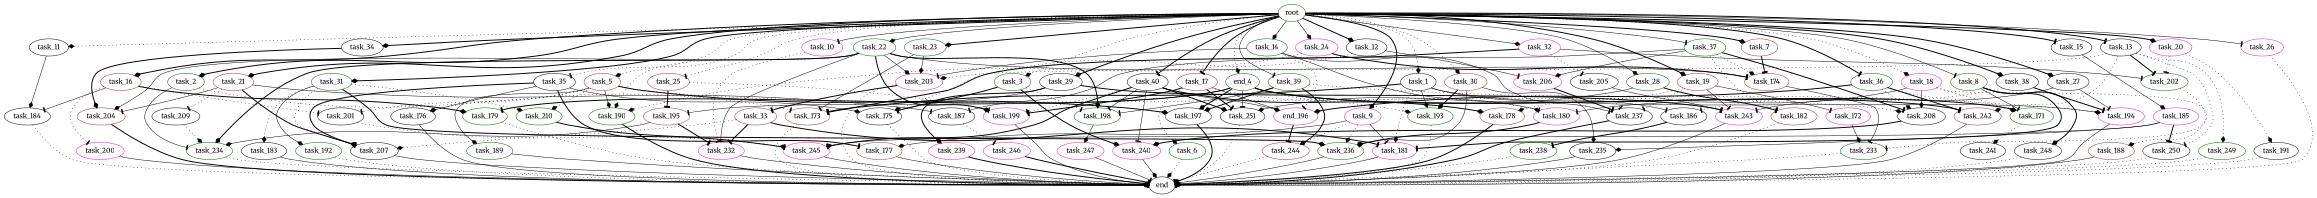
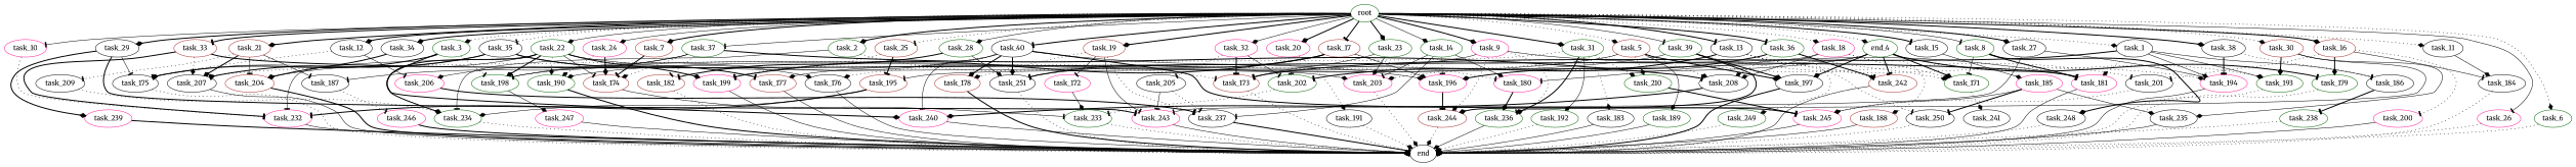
  digraph {
    fontname=Merriweather
    node [color=black fontname=Merriweather]
    edge [arrowhead=diamond fontname=Merriweather style=solid]
    root [color=darkgreen]
    task_11
    task_2 [color=darkgreen]
    task_34
    task_21 [color=brown]
    task_23 [color=darkgreen]
    task_35
    task_33 [color=brown]
    task_14 [color=darkgreen]
    task_3 [color=darkgreen]
    task_28 [color=darkgreen]
    task_22 [color=darkgreen]
    task_5 [color=brown]
    task_9 [color=deeppink]
    task_27
    task_20 [color=deeppink]
    task_37 [color=darkgreen]
    task_40
    task_8 [color=darkgreen]
    task_24 [color=deeppink]
    task_31 [color=darkgreen]
    task_12
    task_32 [color=deeppink]
    task_30 [color=brown]
    task_10 [color=deeppink]
    task_29
    task_1
    n28 [color=darkgreen label=end_4]
    task_13
    task_36 [color=darkgreen]
    task_16 [color=brown]
    task_15
    task_39 [color=darkgreen]
    task_18 [color=deeppink]
    task_26 [color=deeppink]
    task_25 [color=brown]
    task_19 [color=brown]
    task_38
    task_17 [color=brown]
    task_6 [color=darkgreen]
    task_7 [color=brown]
    task_184
    task_234 [color=darkgreen]
    task_173 [color=brown]
    task_204 [color=brown]
    task_187
    task_209
    task_207
    task_203 [color=deeppink]
    task_176
    task_175
    task_177 [color=brown]
    task_232 [color=deeppink]
    task_181 [color=deeppink]
-   task_196 [color=deeppink label=end_196]
+   task_196 [color=deeppink]
    task_180 [color=deeppink]
    task_237
    task_198 [color=darkgreen]
    task_240 [color=deeppink]
    task_182 [color=brown]
    task_251
    task_199 [color=deeppink]
    task_174 [color=brown]
    task_190 [color=darkgreen]
    task_201
    task_189 [color=darkgreen]
    task_210 [color=darkgreen]
    task_208
    task_197
    task_236 [color=darkgreen]
    task_244 [color=brown]
    task_194 [color=deeppink]
    task_243 [color=deeppink]
    task_202 [color=darkgreen]
    task_191
    task_206 [color=deeppink]
    task_245 [color=deeppink]
    task_178 [color=brown]
    task_171 [color=darkgreen]
    task_248
    task_183
    task_192 [color=darkgreen]
    task_205
    task_235
    task_193 [color=darkgreen]
    task_239 [color=deeppink]
    task_186
    task_242 [color=brown]
    task_179 [color=darkgreen]
    task_195 [color=brown]
    task_250
    task_249 [color=darkgreen]
    task_200 [color=deeppink]
    task_185 [color=deeppink]
    task_188 [color=brown]
    end
    task_172 [color=deeppink]
    task_233 [color=darkgreen]
    task_246 [color=deeppink]
    task_247 [color=deeppink]
    task_241
    task_238 [color=darkgreen]
    root -> task_11 [style=dotted]
    root -> task_2 [style=bold]
    root -> task_34 [style=bold]
    root -> task_21 [style=bold]
    root -> task_23 [style=bold]
    root -> task_35 [arrowhead=tee style=dotted]
-   task_203 -> task_33 [arrowhead=tee style=bold]
+   root -> task_33 [arrowhead=tee style=bold]
    root -> task_14
    root -> task_3 [style=dotted]
    root -> task_28
    root -> task_22
    root -> task_5 [style=dotted]
    root -> task_9 [style=bold]
    root -> task_27 [style=bold]
    root -> task_20 [style=bold]
    root -> task_37 [arrowhead=tee]
    root -> task_40 [arrowhead=tee style=bold]
    root -> task_8 [arrowhead=tee]
    root -> task_24
    root -> task_31 [style=bold]
    root -> task_12 [style=bold]
    root -> task_32
    root -> task_30 [style=dotted]
    root -> task_10 [arrowhead=tee]
    root -> task_29 [style=bold]
    root -> task_1 [style=dotted]
    root -> n28 [style=dotted]
    root -> task_13 [arrowhead=tee style=bold]
    root -> task_36 [arrowhead=tee style=bold]
    root -> task_16 [style=bold]
    root -> task_15 [arrowhead=tee style=bold]
    root -> task_39 [arrowhead=tee]
    root -> task_18 [style=dotted]
    root -> task_26 [arrowhead=tee]
    root -> task_25 [arrowhead=tee style=dotted]
    root -> task_19 [style=bold]
    root -> task_38 [style=bold]
    root -> task_17 [arrowhead=tee style=bold]
-   task_17 -> task_6 [style=dotted]
+   root -> task_6 [style=dotted]
    root -> task_7 [style=bold]
    task_11 -> task_184
    task_2 -> task_234 [arrowhead=tee]
    task_2 -> task_173 [arrowhead=tee style=dotted]
    task_34 -> task_204 [style=bold]
    task_21 -> task_204 [arrowhead=tee]
    task_21 -> task_187 [arrowhead=tee]
    task_21 -> task_209 [arrowhead=tee style=dotted]
    task_21 -> task_207 [style=bold]
    task_23 -> task_173 [arrowhead=tee]
    task_23 -> task_203
    task_35 -> task_207 [arrowhead=tee style=bold]
    task_35 -> task_176
    task_35 -> task_175
    task_35 -> task_177 [arrowhead=tee style=bold]
    task_33 -> task_207 [style=dotted]
    task_33 -> task_232 [arrowhead=tee style=bold]
    task_33 -> task_181 [arrowhead=tee style=bold]
    task_14 -> task_203 [arrowhead=tee]
    task_14 -> task_196 [arrowhead=tee style=dotted]
    task_14 -> task_180
    task_14 -> task_237 [arrowhead=tee]
    task_3 -> task_175 [arrowhead=tee style=bold]
    task_3 -> task_198 [arrowhead=tee style=dotted]
    task_3 -> task_240 [style=bold]
    task_28 -> task_182 [arrowhead=tee style=bold]
    task_28 -> task_251
    task_22 -> task_234 [style=bold]
    task_22 -> task_204
    task_22 -> task_203
    task_22 -> task_232 [arrowhead=tee]
    task_22 -> task_198 [style=bold]
    task_22 -> task_199 [style=bold]
    task_22 -> task_174 [arrowhead=tee]
    task_22 -> task_190 [style=dotted]
    task_5 -> task_176 [style=dotted]
    task_5 -> task_190
    task_5 -> task_201 [arrowhead=tee style=dotted]
    task_5 -> task_189
    task_5 -> task_210 [style=dotted]
    task_5 -> task_208 [style=dotted]
    task_5 -> task_197 [style=bold]
    task_9 -> task_177
    task_9 -> task_181 [arrowhead=tee]
    task_9 -> task_236 [style=dotted]
    task_9 -> task_244 [style=dotted]
    task_27 -> task_194 [arrowhead=tee]
    task_27 -> task_243 [arrowhead=tee]
    task_20 -> task_202 [arrowhead=tee style=dotted]
    task_20 -> task_191 [style=dotted]
    task_37 -> task_187 [arrowhead=tee]
    task_37 -> task_182 [arrowhead=tee style=dotted]
    task_37 -> task_174 [style=dotted]
    task_37 -> task_208 [arrowhead=tee style=bold]
    task_37 -> task_206
    task_40 -> task_196
    task_40 -> task_198 [arrowhead=tee]
    task_40 -> task_240 [arrowhead=tee]
    task_40 -> task_251 [style=bold]
    task_40 -> task_199 [arrowhead=tee style=dotted]
    task_40 -> task_245 [arrowhead=tee style=bold]
    task_40 -> task_178 [style=bold]
    task_8 -> task_181 [arrowhead=tee style=bold]
    task_8 -> task_171 [arrowhead=tee]
    task_8 -> task_248 [style=bold]
-   task_24 -> task_174 [arrowhead=tee style=bold]
+   task_24 -> task_174 [style=bold]
    task_24 -> task_190 [style=dotted]
    task_31 -> task_207 [style=dotted]
    task_31 -> task_210 [style=dotted]
    task_31 -> task_236 [style=bold]
    task_31 -> task_183 [style=dotted]
    task_31 -> task_192
    task_12 -> task_175 [style=dotted]
    task_12 -> task_206 [arrowhead=tee]
    task_32 -> task_173 [arrowhead=tee style=bold]
    task_32 -> task_202 [arrowhead=tee]
    task_32 -> task_205 [arrowhead=tee style=dotted]
    task_30 -> task_236 [arrowhead=tee]
    task_30 -> task_235
    task_30 -> task_193 [style=bold]
    task_10 -> task_232 [arrowhead=tee style=dotted]
    task_29 -> task_175 [arrowhead=tee]
    task_29 -> task_243 [arrowhead=tee style=bold]
    task_29 -> task_239 [style=bold]
    task_1 -> task_173 [arrowhead=tee style=bold]
    task_1 -> task_181 [style=dotted]
    task_1 -> task_194
    task_1 -> task_193
    task_1 -> task_186 [arrowhead=tee]
    n28 -> task_251 [arrowhead=tee]
    n28 -> task_197 [style=bold]
    n28 -> task_171 [style=bold]
    n28 -> task_193 [style=dotted]
    n28 -> task_242 [arrowhead=tee style=bold]
    n28 -> task_179 [arrowhead=tee style=bold]
    n28 -> task_195 [arrowhead=tee]
    task_13 -> task_203 [style=dotted]
    task_13 -> task_202 [arrowhead=tee style=bold]
    task_13 -> task_242 [style=dotted]
    task_13 -> task_250 [arrowhead=tee style=dotted]
    task_13 -> task_249 [style=dotted]
    task_36 -> task_196 [style=bold]
    task_36 -> task_208 [style=dotted]
    task_36 -> task_171 [style=dotted]
    task_36 -> task_242 [arrowhead=tee style=bold]
    task_16 -> task_184 [arrowhead=tee]
    task_16 -> task_201 [arrowhead=tee style=dotted]
    task_16 -> task_179 [style=bold]
    task_16 -> task_200 [arrowhead=tee style=dotted]
    task_15 -> task_185
    task_39 -> task_198 [arrowhead=tee]
    task_39 -> task_197 [style=bold]
    task_39 -> task_244 [style=bold]
    task_39 -> task_194 [style=dotted]
    task_18 -> task_180 [arrowhead=tee]
    task_18 -> task_208
    task_18 -> task_171 [style=dotted]
    task_18 -> task_188 [style=dotted]
    task_26 -> end [arrowhead=tee style=dotted]
    task_25 -> task_199 [arrowhead=tee style=dotted]
    task_25 -> task_195 [arrowhead=tee style=bold]
    task_19 -> task_237 [arrowhead=tee style=dotted]
    task_19 -> task_243 [arrowhead=tee]
    task_19 -> task_178 [style=dotted]
    task_19 -> task_172 [arrowhead=tee]
    task_38 -> task_194 [arrowhead=tee style=bold]
    task_38 -> task_186 [arrowhead=tee style=dotted]
    task_17 -> task_196
    task_17 -> task_180 [arrowhead=tee style=dotted]
    task_17 -> task_251 [arrowhead=tee style=bold]
    task_17 -> task_199 [arrowhead=tee style=bold]
    task_6 -> end [style=dotted]
    task_7 -> task_174 [arrowhead=tee style=bold]
    task_184 -> end [arrowhead=tee style=dotted]
    task_234 -> end [arrowhead=tee style=dotted]
    task_173 -> end [arrowhead=tee style=dotted]
    task_204 -> end [style=bold]
    task_187 -> task_246 [arrowhead=tee style=dotted]
    task_209 -> task_234 [style=dotted]
    task_207 -> end
    task_203 -> end [style=dotted]
    task_176 -> end [arrowhead=tee]
    task_175 -> end [arrowhead=tee style=dotted]
    task_177 -> end
    task_232 -> end [arrowhead=tee]
    task_181 -> end [arrowhead=tee]
    task_196 -> task_244 [arrowhead=tee style=bold]
    task_180 -> task_236 [style=bold]
    task_237 -> end [arrowhead=tee style=bold]
    task_198 -> task_247
    task_240 -> end
    task_182 -> end [arrowhead=tee style=dotted]
    task_251 -> end [arrowhead=tee style=dotted]
    task_199 -> end
    task_174 -> task_233 [arrowhead=tee]
    task_190 -> end [style=bold]
    task_201 -> task_245 [style=dotted]
    task_189 -> end [arrowhead=tee]
    task_210 -> task_245 [arrowhead=tee style=bold]
    task_208 -> task_240 [style=bold]
    task_197 -> end [arrowhead=tee style=bold]
    task_236 -> end
    task_244 -> end [style=dotted]
    task_194 -> end
    task_243 -> end
    task_202 -> task_233 [arrowhead=tee style=dotted]
    task_191 -> end [style=dotted]
    task_206 -> task_237 [arrowhead=tee style=bold]
    task_245 -> end [arrowhead=tee]
    task_178 -> end [style=bold]
    task_171 -> task_241 [style=dotted]
    task_248 -> end [style=dotted]
    task_183 -> end
    task_192 -> end [style=dotted]
    task_205 -> task_237 [arrowhead=tee style=dotted]
    task_205 -> task_243 [arrowhead=tee]
    task_235 -> end
    task_193 -> end [style=dotted]
    task_239 -> end [arrowhead=tee style=bold]
    task_186 -> task_238 [arrowhead=tee style=bold]
    task_242 -> end
    task_179 -> end [arrowhead=tee style=dotted]
    task_195 -> task_234
    task_195 -> task_232 [arrowhead=tee style=bold]
    task_250 -> end [style=dotted]
    task_249 -> end [style=dotted]
    task_200 -> end [arrowhead=tee]
    task_185 -> task_245
    task_185 -> task_235
    task_185 -> task_250 [arrowhead=tee style=bold]
    task_188 -> end [arrowhead=tee]
    task_172 -> task_233
    task_233 -> end [style=dotted]
    task_246 -> end [arrowhead=tee style=bold]
    task_247 -> end [arrowhead=tee]
    task_238 -> end [arrowhead=tee style=dotted]
  }
